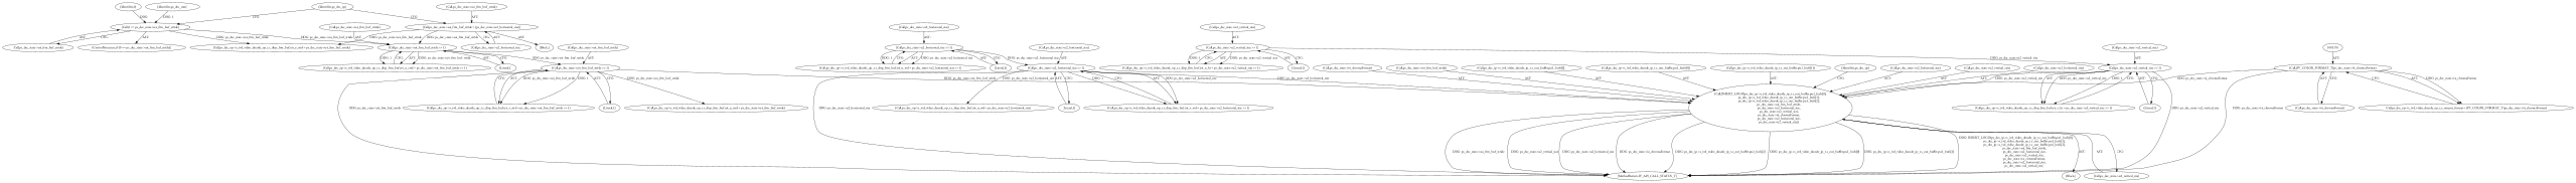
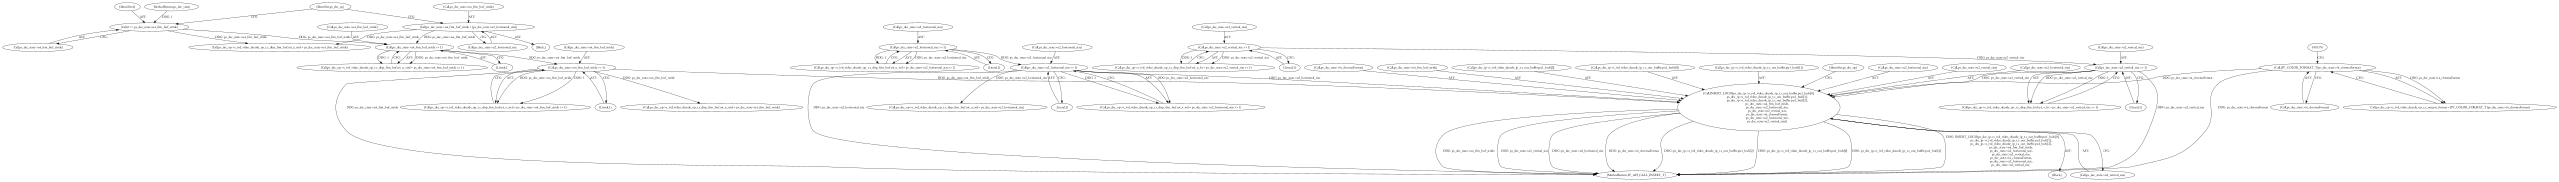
  digraph {
    fontname="EB Garamond"
    node [fontname="EB Garamond"]
    edge [fontname="EB Garamond"]
    n1 [label="(Call,INSERT_LOGO(ps_dec_ip->s_ivd_video_decode_ip_t.s_out_buffer.pu1_bufs[0],\n                        ps_dec_ip->s_ivd_video_decode_ip_t.s_out_buffer.pu1_bufs[1],\n                        ps_dec_ip->s_ivd_video_decode_ip_t.s_out_buffer.pu1_bufs[2],\n                        ps_dec_state->u4_frm_buf_stride,\n                        ps_dec_state->u2_horizontal_size,\n                        ps_dec_state->u2_vertical_size,\n                        ps_dec_state->i4_chromaFormat,\n                        ps_dec_state->u2_horizontal_size,\n                        ps_dec_state->u2_vertical_size))"]
    n2 [label="(Call,ps_dec_state->u2_vertical_size)"]
-   n3 [label="(MethodReturn,IV_API_CALL_STATUS_T)"]
+   n3 [label="(MethodReturn,IV_API_CALL_INSERT_T)"]
    n4 [label="(Block,)"]
    n5 [label="(Call,ps_dec_state->u4_frm_buf_stride >> 1)"]
    n6 [label="(Literal,1)"]
    n7 [label="(Call,ps_dec_op->s_ivd_video_decode_op_t.s_disp_frm_buf.u4_u_strd = ps_dec_state->u4_frm_buf_stride)"]
    n8 [label="(Call,ps_dec_op->s_ivd_video_decode_op_t.s_disp_frm_buf.u4_v_strd = ps_dec_state->u4_frm_buf_stride >> 1)"]
    n9 [label="(Call,ps_dec_state->u4_frm_buf_stride >> 1)"]
    n10 [label="(Call,ps_dec_op->s_ivd_video_decode_op_t.s_disp_frm_buf.u4_u_strd = ps_dec_state->u4_frm_buf_stride >> 1)"]
    n11 [label="(Literal,1)"]
    n12 [label="(Call,ps_dec_state->u4_frm_buf_stride = (ps_dec_state->u2_horizontal_size))"]
    n13 [label="(Call,ps_dec_state->u2_horizontal_size)"]
    n14 [label="(Block,)"]
    n15 [label="(Call,ps_dec_op->s_ivd_video_decode_op_t.s_disp_frm_buf.u4_y_strd = ps_dec_state->u4_frm_buf_stride)"]
    n16 [label="(Call,0 == ps_dec_state->u4_frm_buf_stride)"]
-   n17 [label="(ControlStructure,if (0 == ps_dec_state->u4_frm_buf_stride))"]
    n18 [label="(Call,ps_dec_state->u4_frm_buf_stride)"]
    n19 [label="(Call,ps_dec_state->u2_horizontal_size >> 1)"]
    n20 [label="(Literal,1)"]
    n21 [label="(Call,ps_dec_op->s_ivd_video_decode_op_t.s_disp_frm_buf.u4_v_wd = ps_dec_state->u2_horizontal_size >> 1)"]
    n22 [label="(Call,ps_dec_op->s_ivd_video_decode_op_t.s_disp_frm_buf.u4_u_wd = ps_dec_state->u2_horizontal_size)"]
    n23 [label="(Call,ps_dec_state->u2_horizontal_size >> 1)"]
    n24 [label="(Call,ps_dec_op->s_ivd_video_decode_op_t.s_disp_frm_buf.u4_u_wd = ps_dec_state->u2_horizontal_size >> 1)"]
    n25 [label="(Literal,1)"]
    n26 [label="(Call,ps_dec_state->u2_vertical_size >> 1)"]
    n27 [label="(Literal,1)"]
    n28 [label="(Call,ps_dec_op->s_ivd_video_decode_op_t.s_disp_frm_buf.u4_v_ht = ps_dec_state->u2_vertical_size >> 1)"]
    n29 [label="(Call,ps_dec_state->u2_vertical_size >> 1)"]
    n30 [label="(Call,ps_dec_op->s_ivd_video_decode_op_t.s_disp_frm_buf.u4_u_ht = ps_dec_state->u2_vertical_size >> 1)"]
    n31 [label="(Literal,1)"]
    n32 [label="(Call,(IV_COLOR_FORMAT_T)ps_dec_state->i4_chromaFormat)"]
    n33 [label="(Call,ps_dec_state->i4_chromaFormat)"]
    n34 [label="(Call,ps_dec_op->s_ivd_video_decode_op_t.e_output_format = (IV_COLOR_FORMAT_T)ps_dec_state->i4_chromaFormat)"]
    n35 [label="(Identifier,0)"]
    n36 [label="(Call,ps_dec_state->i4_chromaFormat)"]
    n37 [label="(Call,ps_dec_state->u4_frm_buf_stride)"]
    n38 [label="(Call,ps_dec_ip->s_ivd_video_decode_ip_t.s_out_buffer.pu1_bufs[2])"]
    n39 [label="(Call,ps_dec_state->u4_frm_buf_stride)"]
    n40 [label="(Call,ps_dec_ip->s_ivd_video_decode_ip_t.s_out_buffer.pu1_bufs[0])"]
    n41 [label="(Call,ps_dec_ip->s_ivd_video_decode_ip_t.s_out_buffer.pu1_bufs[1])"]
    n42 [label="(Call,ps_dec_state->u4_frm_buf_stride)"]
    n43 [label="(Identifier,ps_dec_op)"]
-   n44 [label="(Identifier,ps_dec_state)"]
+   n44 [label="(MethodReturn,ps_dec_state)"]
    n45 [label="(Call,ps_dec_state->u2_horizontal_size)"]
    n46 [label="(Call,ps_dec_state->u2_horizontal_size)"]
    n47 [label="(Call,ps_dec_state->u2_vertical_size)"]
    n48 [label="(Call,ps_dec_state->u4_frm_buf_stride)"]
    n49 [label="(Call,ps_dec_state->u2_vertical_size)"]
    n50 [label="(Identifier,ps_dec_op)"]
    n51 [label="(Call,ps_dec_state->u2_horizontal_size)"]
    n52 [label="(Call,ps_dec_state->u2_vertical_size)"]
    n53 [label="(Call,ps_dec_state->u2_horizontal_size)"]
    1001176
    n1 -> n2 [label="CFG: "]
    n1 -> n3 [label="DDG: ps_dec_state->u2_horizontal_size"]
    n1 -> n3 [label="DDG: ps_dec_state->i4_chromaFormat"]
    n1 -> n3 [label="DDG: ps_dec_ip->s_ivd_video_decode_ip_t.s_out_buffer.pu1_bufs[2]"]
    n1 -> n3 [label="DDG: ps_dec_ip->s_ivd_video_decode_ip_t.s_out_buffer.pu1_bufs[0]"]
    n1 -> n3 [label="DDG: ps_dec_ip->s_ivd_video_decode_ip_t.s_out_buffer.pu1_bufs[1]"]
    n1 -> n3 [label="DDG: INSERT_LOGO(ps_dec_ip->s_ivd_video_decode_ip_t.s_out_buffer.pu1_bufs[0],\n                        ps_dec_ip->s_ivd_video_decode_ip_t.s_out_buffer.pu1_bufs[1],\n                        ps_dec_ip->s_ivd_video_decode_ip_t.s_out_buffer.pu1_bufs[2],\n                        ps_dec_state->u4_frm_buf_stride,\n                        ps_dec_state->u2_horizontal_size,\n                        ps_dec_state->u2_vertical_size,\n                        ps_dec_state->i4_chromaFormat,\n                        ps_dec_state->u2_horizontal_size,\n                        ps_dec_state->u2_vertical_size)"]
    n1 -> n3 [label="DDG: ps_dec_state->u4_frm_buf_stride"]
    n1 -> n3 [label="DDG: ps_dec_state->u2_vertical_size"]
    n1 -> n4 [label="AST: "]
    n2 -> n1 [label="AST: "]
    n5 -> n1 [label="DDG: ps_dec_state->u4_frm_buf_stride"]
    n5 -> n3 [label="DDG: ps_dec_state->u4_frm_buf_stride"]
    n5 -> n6 [label="CFG: "]
    n5 -> n7 [label="DDG: ps_dec_state->u4_frm_buf_stride"]
    n5 -> n8 [label="AST: "]
    n5 -> n8 [label="DDG: ps_dec_state->u4_frm_buf_stride"]
    n5 -> n8 [label="DDG: 1"]
    n6 -> n5 [label="AST: "]
    n8 -> n5 [label="CFG: "]
    n9 -> n5 [label="DDG: ps_dec_state->u4_frm_buf_stride"]
    n9 -> n10 [label="AST: "]
    n9 -> n10 [label="DDG: ps_dec_state->u4_frm_buf_stride"]
    n9 -> n10 [label="DDG: 1"]
    n9 -> n11 [label="CFG: "]
    n10 -> n9 [label="CFG: "]
    n11 -> n9 [label="AST: "]
    n12 -> n9 [label="DDG: ps_dec_state->u4_frm_buf_stride"]
    n12 -> n13 [label="CFG: "]
    n12 -> n14 [label="AST: "]
    n12 -> n15 [label="DDG: ps_dec_state->u4_frm_buf_stride"]
    n13 -> n12 [label="AST: "]
    n16 -> n9 [label="DDG: ps_dec_state->u4_frm_buf_stride"]
    n16 -> n15 [label="DDG: ps_dec_state->u4_frm_buf_stride"]
-   n16 -> n17 [label="AST: "]
    n16 -> n18 [label="CFG: "]
    n18 -> n16 [label="AST: "]
    n19 -> n1 [label="DDG: ps_dec_state->u2_horizontal_size"]
    n19 -> n3 [label="DDG: ps_dec_state->u2_horizontal_size"]
    n19 -> n20 [label="CFG: "]
    n19 -> n21 [label="AST: "]
    n19 -> n21 [label="DDG: ps_dec_state->u2_horizontal_size"]
    n19 -> n21 [label="DDG: 1"]
    n19 -> n22 [label="DDG: ps_dec_state->u2_horizontal_size"]
    n20 -> n19 [label="AST: "]
    n21 -> n19 [label="CFG: "]
    n23 -> n19 [label="DDG: ps_dec_state->u2_horizontal_size"]
    n23 -> n24 [label="AST: "]
    n23 -> n24 [label="DDG: ps_dec_state->u2_horizontal_size"]
    n23 -> n24 [label="DDG: 1"]
    n23 -> n25 [label="CFG: "]
    n24 -> n23 [label="CFG: "]
    n25 -> n23 [label="AST: "]
    n26 -> n1 [label="DDG: ps_dec_state->u2_vertical_size"]
    n26 -> n3 [label="DDG: ps_dec_state->u2_vertical_size"]
    n26 -> n27 [label="CFG: "]
    n26 -> n28 [label="AST: "]
    n26 -> n28 [label="DDG: ps_dec_state->u2_vertical_size"]
    n26 -> n28 [label="DDG: 1"]
    n27 -> n26 [label="AST: "]
    n28 -> n26 [label="CFG: "]
    n29 -> n26 [label="DDG: ps_dec_state->u2_vertical_size"]
    n29 -> n30 [label="AST: "]
    n29 -> n30 [label="DDG: ps_dec_state->u2_vertical_size"]
    n29 -> n30 [label="DDG: 1"]
    n29 -> n31 [label="CFG: "]
    n30 -> n29 [label="CFG: "]
    n31 -> n29 [label="AST: "]
    n32 -> n1 [label="DDG: ps_dec_state->i4_chromaFormat"]
    n32 -> n3 [label="DDG: ps_dec_state->i4_chromaFormat"]
    n32 -> n33 [label="CFG: "]
    n32 -> n34 [label="AST: "]
    n32 -> n34 [label="DDG: ps_dec_state->i4_chromaFormat"]
    n33 -> n32 [label="AST: "]
    n34 -> n32 [label="CFG: "]
-   n35 -> n16 [label="DDG: "]
+   n35 -> n16 [label="AST: "]
    n36 -> n1 [label="AST: "]
    n37 -> n1 [label="AST: "]
    n38 -> n1 [label="AST: "]
    n39 -> n5 [label="AST: "]
    n40 -> n1 [label="AST: "]
    n41 -> n1 [label="AST: "]
    n42 -> n9 [label="AST: "]
    n43 -> n1 [label="CFG: "]
    n44 -> n16 [label="DDG: 1"]
    n45 -> n19 [label="AST: "]
    n46 -> n23 [label="AST: "]
    n47 -> n29 [label="AST: "]
    n48 -> n12 [label="AST: "]
    n49 -> n26 [label="AST: "]
    n50 -> n12 [label="CFG: "]
    n50 -> n16 [label="CFG: "]
    n51 -> n1 [label="AST: "]
    n52 -> n1 [label="AST: "]
    n53 -> n1 [label="AST: "]
-   1001176 -> n32 [label="AST: "]
+   1001176 -> n32 [label="CFG: "]
  }
